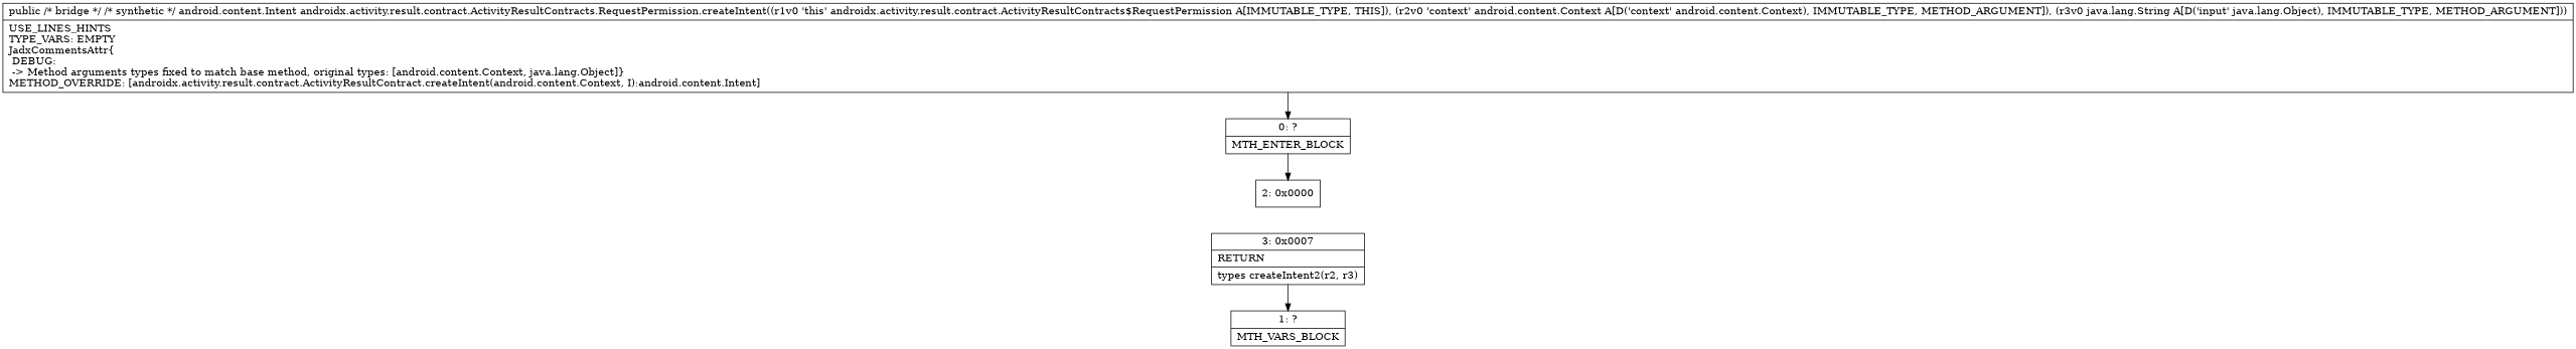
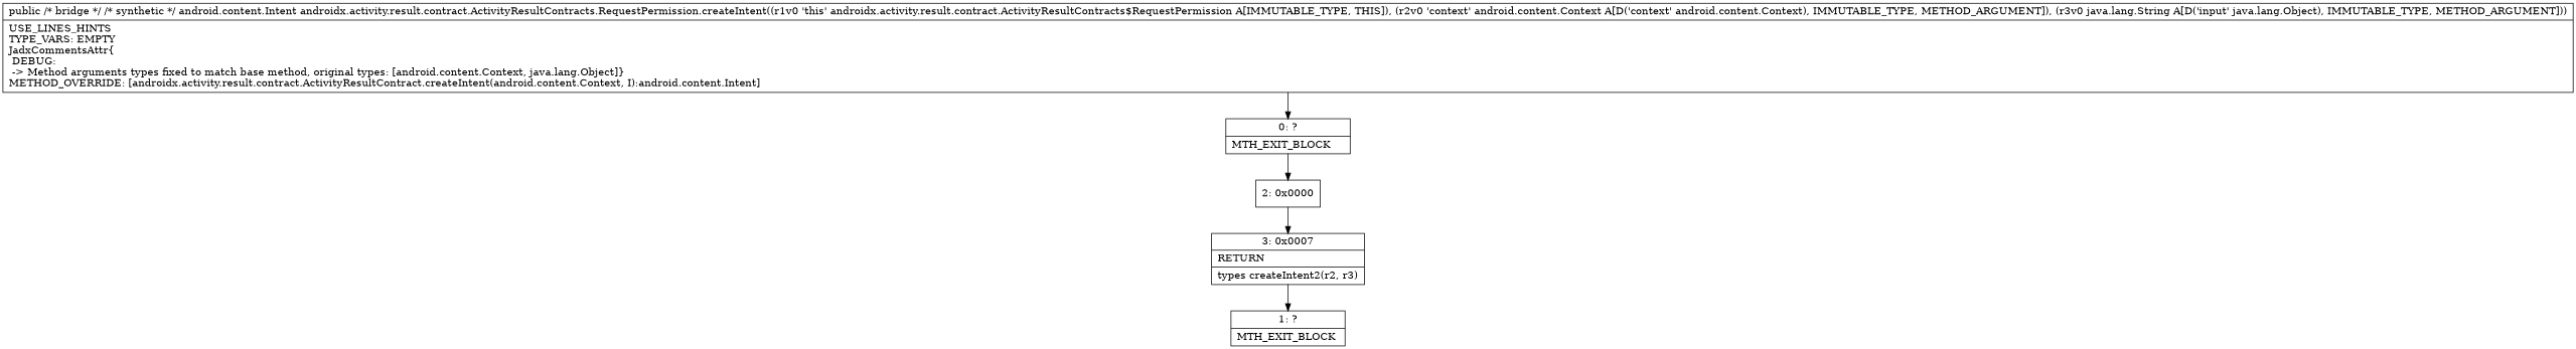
  digraph {
    node [shape=record]
-   n1 [label="{0\:\ ?|MTH_ENTER_BLOCK\l}"]
+   n1 [label="{0\:\ ?|MTH_EXIT_BLOCK\l}"]
    n2 [label="{2\:\ 0x0000}"]
    n3 [label="{3\:\ 0x0007|RETURN\l|types createIntent2(r2, r3)\l}"]
-   n4 [label="{1\:\ ?|MTH_VARS_BLOCK\l}"]
+   n4 [label="{1\:\ ?|MTH_EXIT_BLOCK\l}"]
    n5 [label="{public \/* bridge *\/ \/* synthetic *\/ android.content.Intent androidx.activity.result.contract.ActivityResultContracts.RequestPermission.createIntent((r1v0 'this' androidx.activity.result.contract.ActivityResultContracts$RequestPermission A[IMMUTABLE_TYPE, THIS]), (r2v0 'context' android.content.Context A[D('context' android.content.Context), IMMUTABLE_TYPE, METHOD_ARGUMENT]), (r3v0 java.lang.String A[D('input' java.lang.Object), IMMUTABLE_TYPE, METHOD_ARGUMENT]))  | USE_LINES_HINTS\lTYPE_VARS: EMPTY\lJadxCommentsAttr\{\l DEBUG: \l \-\> Method arguments types fixed to match base method, original types: [android.content.Context, java.lang.Object]\}\lMETHOD_OVERRIDE: [androidx.activity.result.contract.ActivityResultContract.createIntent(android.content.Context, I):android.content.Intent]\l}"]
    n1 -> n2
+   n2 -> n3
    n3 -> n4
    n5 -> n1
  }
